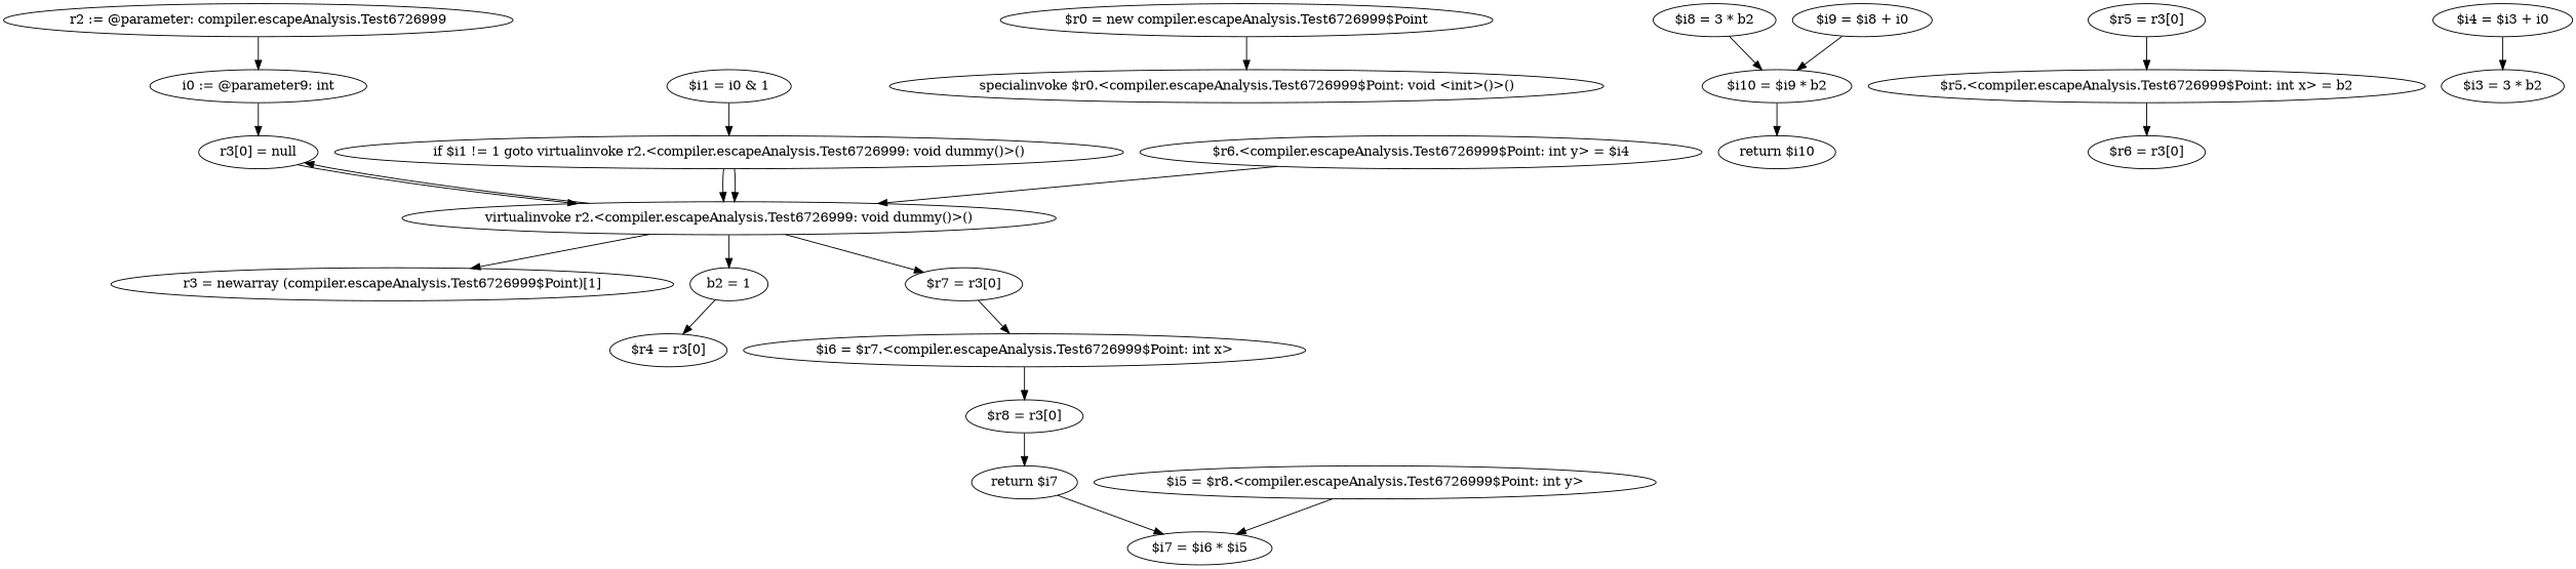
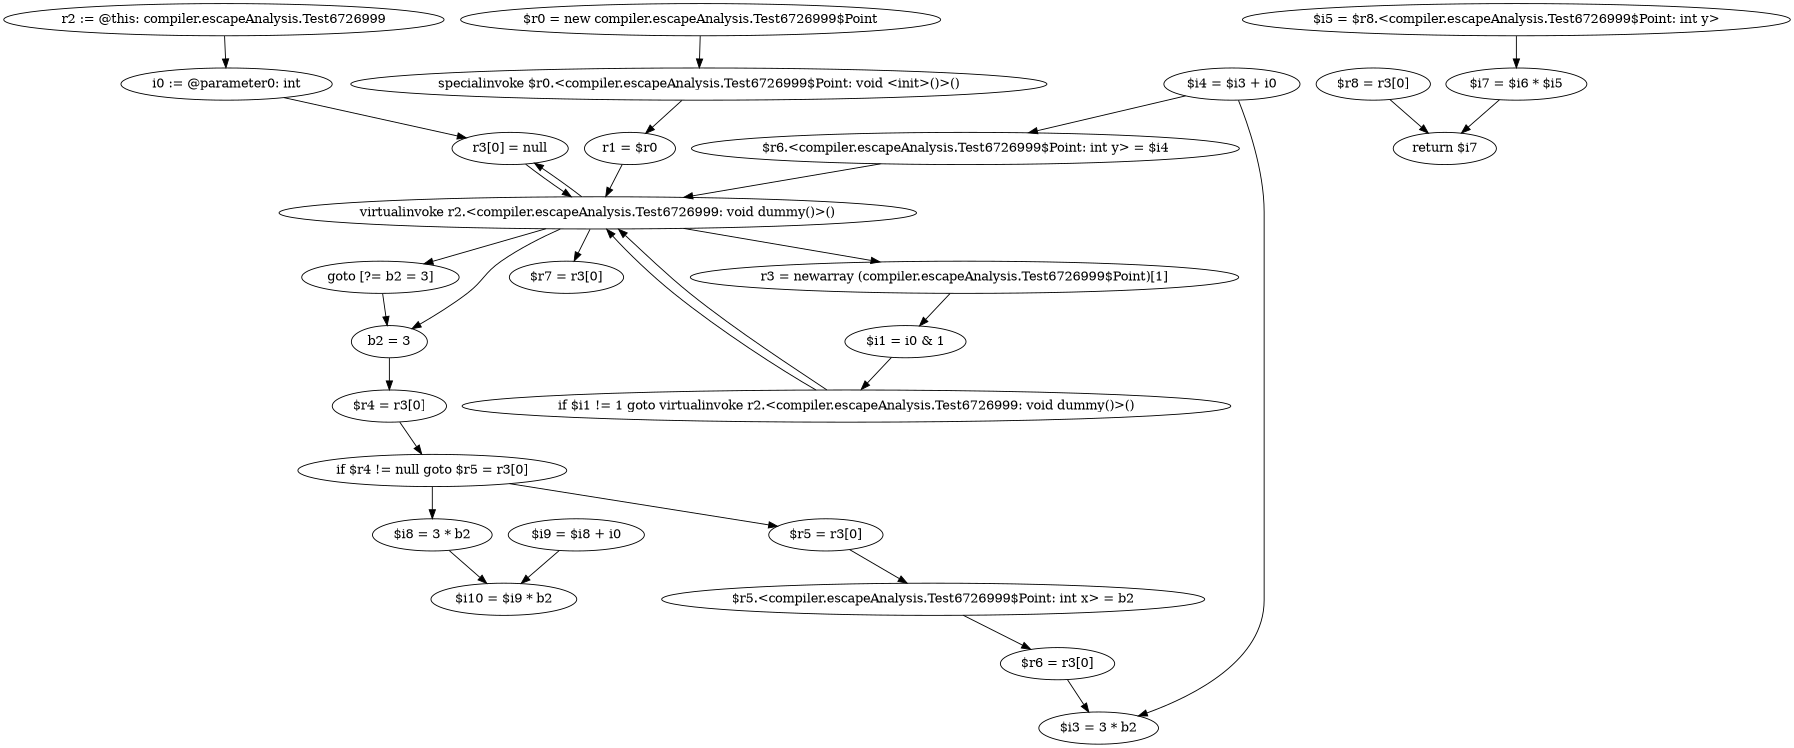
  digraph {
-   "r2 := @this: compiler.escapeAnalysis.Test6726999" [label="r2 := @parameter: compiler.escapeAnalysis.Test6726999"]
-   "i0 := @parameter0: int" [label="i0 := @parameter9: int"]
+   "r2 := @this: compiler.escapeAnalysis.Test6726999"
+   "i0 := @parameter0: int"
    "r3[0] = null"
    "$r0 = new compiler.escapeAnalysis.Test6726999$Point"
    "specialinvoke $r0.<compiler.escapeAnalysis.Test6726999$Point: void <init>()>()"
+   "r1 = $r0"
    "virtualinvoke r2.<compiler.escapeAnalysis.Test6726999: void dummy()>()"
    "r3 = newarray (compiler.escapeAnalysis.Test6726999$Point)[1]"
-   "b2 = 3" [label="b2 = 1"]
+   "goto [?= b2 = 3]"
+   "b2 = 3"
    "$r7 = r3[0]"
    "$i1 = i0 & 1"
    "$r4 = r3[0]"
-   "$i6 = $r7.<compiler.escapeAnalysis.Test6726999$Point: int x>"
    "if $i1 != 1 goto virtualinvoke r2.<compiler.escapeAnalysis.Test6726999: void dummy()>()"
+   "if $r4 != null goto $r5 = r3[0]"
    "$i8 = 3 * b2"
    "$r5 = r3[0]"
    "$i10 = $i9 * b2"
    "$r5.<compiler.escapeAnalysis.Test6726999$Point: int x> = b2"
    "$i9 = $i8 + i0"
-   "return $i10"
    "$r6 = r3[0]"
    "$i3 = 3 * b2"
    "$i4 = $i3 + i0"
    "$r6.<compiler.escapeAnalysis.Test6726999$Point: int y> = $i4"
    "$r8 = r3[0]"
    "return $i7"
    "$i5 = $r8.<compiler.escapeAnalysis.Test6726999$Point: int y>"
    "$i7 = $i6 * $i5"
    "r2 := @this: compiler.escapeAnalysis.Test6726999" -> "i0 := @parameter0: int"
    "i0 := @parameter0: int" -> "r3[0] = null"
    "r3[0] = null" -> "virtualinvoke r2.<compiler.escapeAnalysis.Test6726999: void dummy()>()"
    "$r0 = new compiler.escapeAnalysis.Test6726999$Point" -> "specialinvoke $r0.<compiler.escapeAnalysis.Test6726999$Point: void <init>()>()"
+   "specialinvoke $r0.<compiler.escapeAnalysis.Test6726999$Point: void <init>()>()" -> "r1 = $r0"
+   "r1 = $r0" -> "virtualinvoke r2.<compiler.escapeAnalysis.Test6726999: void dummy()>()"
    "virtualinvoke r2.<compiler.escapeAnalysis.Test6726999: void dummy()>()" -> "r3[0] = null"
    "virtualinvoke r2.<compiler.escapeAnalysis.Test6726999: void dummy()>()" -> "r3 = newarray (compiler.escapeAnalysis.Test6726999$Point)[1]"
+   "virtualinvoke r2.<compiler.escapeAnalysis.Test6726999: void dummy()>()" -> "goto [?= b2 = 3]"
    "virtualinvoke r2.<compiler.escapeAnalysis.Test6726999: void dummy()>()" -> "b2 = 3"
    "virtualinvoke r2.<compiler.escapeAnalysis.Test6726999: void dummy()>()" -> "$r7 = r3[0]"
+   "r3 = newarray (compiler.escapeAnalysis.Test6726999$Point)[1]" -> "$i1 = i0 & 1"
+   "goto [?= b2 = 3]" -> "b2 = 3"
    "b2 = 3" -> "$r4 = r3[0]"
-   "$r7 = r3[0]" -> "$i6 = $r7.<compiler.escapeAnalysis.Test6726999$Point: int x>"
    "$i1 = i0 & 1" -> "if $i1 != 1 goto virtualinvoke r2.<compiler.escapeAnalysis.Test6726999: void dummy()>()"
-   "$i6 = $r7.<compiler.escapeAnalysis.Test6726999$Point: int x>" -> "$r8 = r3[0]"
+   "$r4 = r3[0]" -> "if $r4 != null goto $r5 = r3[0]"
    "if $i1 != 1 goto virtualinvoke r2.<compiler.escapeAnalysis.Test6726999: void dummy()>()" -> "virtualinvoke r2.<compiler.escapeAnalysis.Test6726999: void dummy()>()"
    "if $i1 != 1 goto virtualinvoke r2.<compiler.escapeAnalysis.Test6726999: void dummy()>()" -> "virtualinvoke r2.<compiler.escapeAnalysis.Test6726999: void dummy()>()"
+   "if $r4 != null goto $r5 = r3[0]" -> "$i8 = 3 * b2"
+   "if $r4 != null goto $r5 = r3[0]" -> "$r5 = r3[0]"
    "$i8 = 3 * b2" -> "$i10 = $i9 * b2"
    "$r5 = r3[0]" -> "$r5.<compiler.escapeAnalysis.Test6726999$Point: int x> = b2"
-   "$i10 = $i9 * b2" -> "return $i10"
    "$r5.<compiler.escapeAnalysis.Test6726999$Point: int x> = b2" -> "$r6 = r3[0]"
    "$i9 = $i8 + i0" -> "$i10 = $i9 * b2"
+   "$r6 = r3[0]" -> "$i3 = 3 * b2"
    "$i4 = $i3 + i0" -> "$i3 = 3 * b2"
+   "$i4 = $i3 + i0" -> "$r6.<compiler.escapeAnalysis.Test6726999$Point: int y> = $i4"
    "$r6.<compiler.escapeAnalysis.Test6726999$Point: int y> = $i4" -> "virtualinvoke r2.<compiler.escapeAnalysis.Test6726999: void dummy()>()"
    "$r8 = r3[0]" -> "return $i7"
    "$i5 = $r8.<compiler.escapeAnalysis.Test6726999$Point: int y>" -> "$i7 = $i6 * $i5"
-   "return $i7" -> "$i7 = $i6 * $i5"
+   "$i7 = $i6 * $i5" -> "return $i7"
  }
